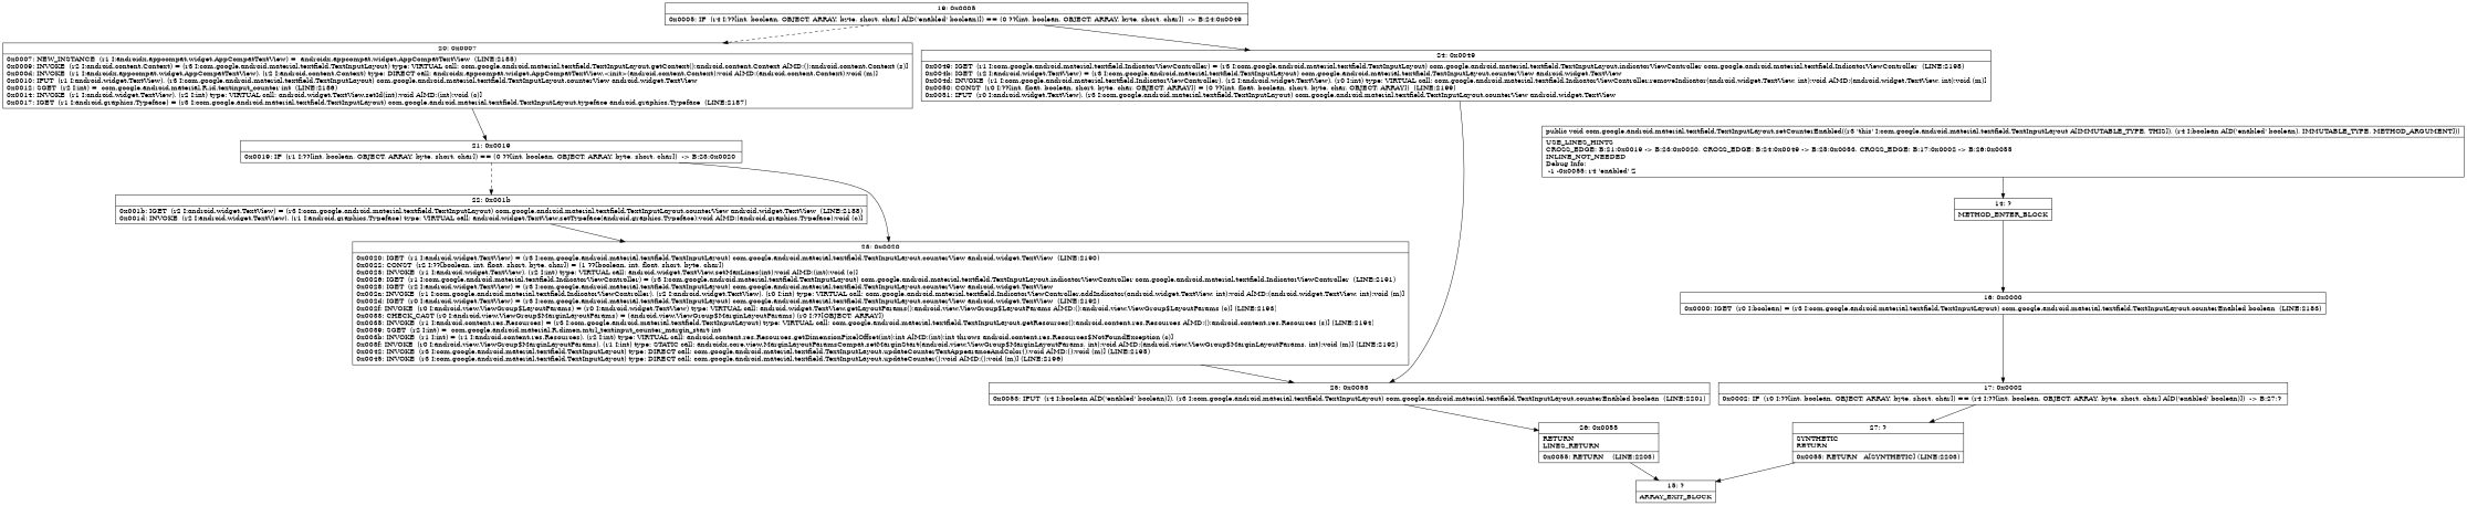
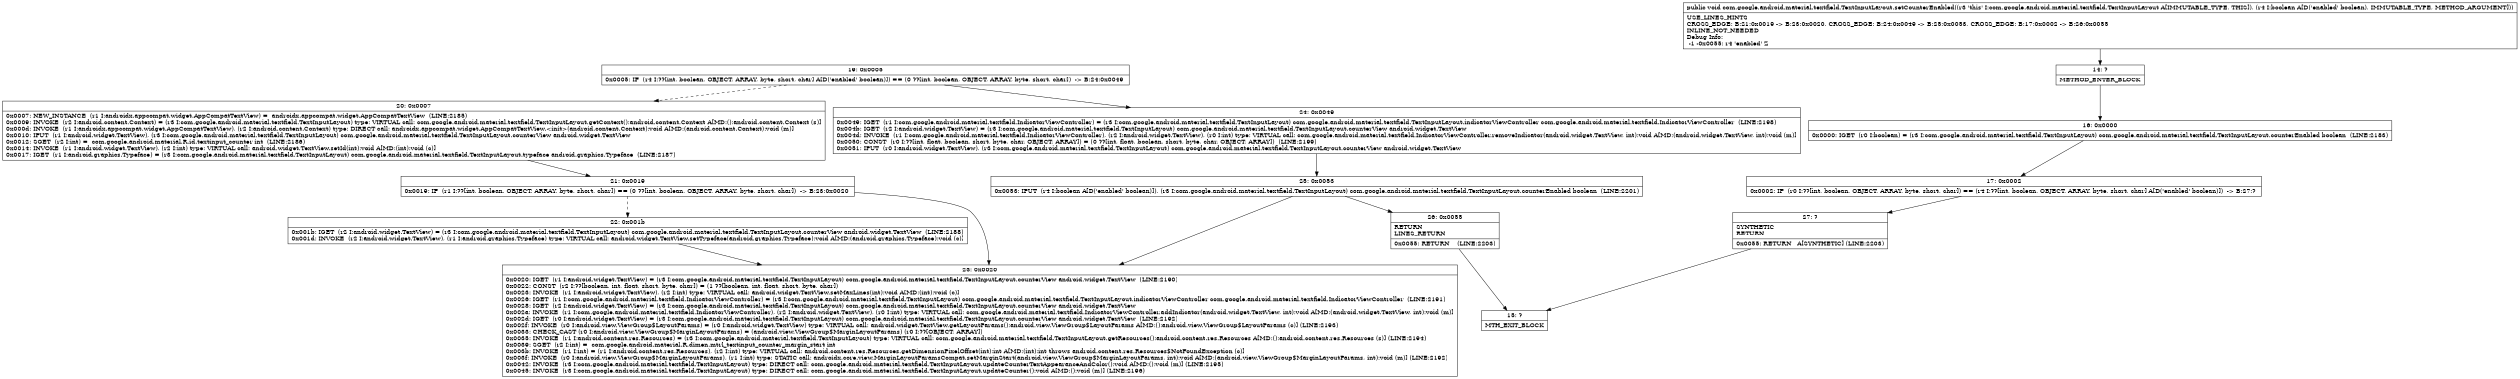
  digraph {
    node [shape=record]
    n1 [label="{14\:\ ?|METHOD_ENTER_BLOCK\l}"]
    n2 [label="{16\:\ 0x0000|0x0000: IGET  (r0 I:boolean) = (r3 I:com.google.android.material.textfield.TextInputLayout) com.google.android.material.textfield.TextInputLayout.counterEnabled boolean  (LINE:2183)\l}"]
    n3 [label="{17\:\ 0x0002|0x0002: IF  (r0 I:??[int, boolean, OBJECT, ARRAY, byte, short, char]) == (r4 I:??[int, boolean, OBJECT, ARRAY, byte, short, char] A[D('enabled' boolean)])  \-\> B:27:? \l}"]
    n4 [label="{27\:\ ?|SYNTHETIC\lRETURN\l|0x0055: RETURN   A[SYNTHETIC] (LINE:2203)\l}"]
-   n5 [label="{15\:\ ?|ARRAY_EXIT_BLOCK\l}"]
+   n5 [label="{15\:\ ?|MTH_EXIT_BLOCK\l}"]
    n6 [label="{19\:\ 0x0005|0x0005: IF  (r4 I:??[int, boolean, OBJECT, ARRAY, byte, short, char] A[D('enabled' boolean)]) == (0 ??[int, boolean, OBJECT, ARRAY, byte, short, char])  \-\> B:24:0x0049 \l}"]
    n7 [label="{20\:\ 0x0007|0x0007: NEW_INSTANCE  (r1 I:androidx.appcompat.widget.AppCompatTextView) =  androidx.appcompat.widget.AppCompatTextView  (LINE:2185)\l0x0009: INVOKE  (r2 I:android.content.Context) = (r3 I:com.google.android.material.textfield.TextInputLayout) type: VIRTUAL call: com.google.android.material.textfield.TextInputLayout.getContext():android.content.Context A[MD:():android.content.Context (s)]\l0x000d: INVOKE  (r1 I:androidx.appcompat.widget.AppCompatTextView), (r2 I:android.content.Context) type: DIRECT call: androidx.appcompat.widget.AppCompatTextView.\<init\>(android.content.Context):void A[MD:(android.content.Context):void (m)]\l0x0010: IPUT  (r1 I:android.widget.TextView), (r3 I:com.google.android.material.textfield.TextInputLayout) com.google.android.material.textfield.TextInputLayout.counterView android.widget.TextView \l0x0012: SGET  (r2 I:int) =  com.google.android.material.R.id.textinput_counter int  (LINE:2186)\l0x0014: INVOKE  (r1 I:android.widget.TextView), (r2 I:int) type: VIRTUAL call: android.widget.TextView.setId(int):void A[MD:(int):void (c)]\l0x0017: IGET  (r1 I:android.graphics.Typeface) = (r3 I:com.google.android.material.textfield.TextInputLayout) com.google.android.material.textfield.TextInputLayout.typeface android.graphics.Typeface  (LINE:2187)\l}"]
    n8 [label="{24\:\ 0x0049|0x0049: IGET  (r1 I:com.google.android.material.textfield.IndicatorViewController) = (r3 I:com.google.android.material.textfield.TextInputLayout) com.google.android.material.textfield.TextInputLayout.indicatorViewController com.google.android.material.textfield.IndicatorViewController  (LINE:2198)\l0x004b: IGET  (r2 I:android.widget.TextView) = (r3 I:com.google.android.material.textfield.TextInputLayout) com.google.android.material.textfield.TextInputLayout.counterView android.widget.TextView \l0x004d: INVOKE  (r1 I:com.google.android.material.textfield.IndicatorViewController), (r2 I:android.widget.TextView), (r0 I:int) type: VIRTUAL call: com.google.android.material.textfield.IndicatorViewController.removeIndicator(android.widget.TextView, int):void A[MD:(android.widget.TextView, int):void (m)]\l0x0050: CONST  (r0 I:??[int, float, boolean, short, byte, char, OBJECT, ARRAY]) = (0 ??[int, float, boolean, short, byte, char, OBJECT, ARRAY])  (LINE:2199)\l0x0051: IPUT  (r0 I:android.widget.TextView), (r3 I:com.google.android.material.textfield.TextInputLayout) com.google.android.material.textfield.TextInputLayout.counterView android.widget.TextView \l}"]
    n9 [label="{21\:\ 0x0019|0x0019: IF  (r1 I:??[int, boolean, OBJECT, ARRAY, byte, short, char]) == (0 ??[int, boolean, OBJECT, ARRAY, byte, short, char])  \-\> B:23:0x0020 \l}"]
    n10 [label="{25\:\ 0x0053|0x0053: IPUT  (r4 I:boolean A[D('enabled' boolean)]), (r3 I:com.google.android.material.textfield.TextInputLayout) com.google.android.material.textfield.TextInputLayout.counterEnabled boolean  (LINE:2201)\l}"]
    n11 [label="{22\:\ 0x001b|0x001b: IGET  (r2 I:android.widget.TextView) = (r3 I:com.google.android.material.textfield.TextInputLayout) com.google.android.material.textfield.TextInputLayout.counterView android.widget.TextView  (LINE:2188)\l0x001d: INVOKE  (r2 I:android.widget.TextView), (r1 I:android.graphics.Typeface) type: VIRTUAL call: android.widget.TextView.setTypeface(android.graphics.Typeface):void A[MD:(android.graphics.Typeface):void (c)]\l}"]
    n12 [label="{23\:\ 0x0020|0x0020: IGET  (r1 I:android.widget.TextView) = (r3 I:com.google.android.material.textfield.TextInputLayout) com.google.android.material.textfield.TextInputLayout.counterView android.widget.TextView  (LINE:2190)\l0x0022: CONST  (r2 I:??[boolean, int, float, short, byte, char]) = (1 ??[boolean, int, float, short, byte, char]) \l0x0023: INVOKE  (r1 I:android.widget.TextView), (r2 I:int) type: VIRTUAL call: android.widget.TextView.setMaxLines(int):void A[MD:(int):void (c)]\l0x0026: IGET  (r1 I:com.google.android.material.textfield.IndicatorViewController) = (r3 I:com.google.android.material.textfield.TextInputLayout) com.google.android.material.textfield.TextInputLayout.indicatorViewController com.google.android.material.textfield.IndicatorViewController  (LINE:2191)\l0x0028: IGET  (r2 I:android.widget.TextView) = (r3 I:com.google.android.material.textfield.TextInputLayout) com.google.android.material.textfield.TextInputLayout.counterView android.widget.TextView \l0x002a: INVOKE  (r1 I:com.google.android.material.textfield.IndicatorViewController), (r2 I:android.widget.TextView), (r0 I:int) type: VIRTUAL call: com.google.android.material.textfield.IndicatorViewController.addIndicator(android.widget.TextView, int):void A[MD:(android.widget.TextView, int):void (m)]\l0x002d: IGET  (r0 I:android.widget.TextView) = (r3 I:com.google.android.material.textfield.TextInputLayout) com.google.android.material.textfield.TextInputLayout.counterView android.widget.TextView  (LINE:2192)\l0x002f: INVOKE  (r0 I:android.view.ViewGroup$LayoutParams) = (r0 I:android.widget.TextView) type: VIRTUAL call: android.widget.TextView.getLayoutParams():android.view.ViewGroup$LayoutParams A[MD:():android.view.ViewGroup$LayoutParams (c)] (LINE:2193)\l0x0033: CHECK_CAST (r0 I:android.view.ViewGroup$MarginLayoutParams) = (android.view.ViewGroup$MarginLayoutParams) (r0 I:??[OBJECT, ARRAY]) \l0x0035: INVOKE  (r1 I:android.content.res.Resources) = (r3 I:com.google.android.material.textfield.TextInputLayout) type: VIRTUAL call: com.google.android.material.textfield.TextInputLayout.getResources():android.content.res.Resources A[MD:():android.content.res.Resources (s)] (LINE:2194)\l0x0039: SGET  (r2 I:int) =  com.google.android.material.R.dimen.mtrl_textinput_counter_margin_start int \l0x003b: INVOKE  (r1 I:int) = (r1 I:android.content.res.Resources), (r2 I:int) type: VIRTUAL call: android.content.res.Resources.getDimensionPixelOffset(int):int A[MD:(int):int throws android.content.res.Resources$NotFoundException (c)]\l0x003f: INVOKE  (r0 I:android.view.ViewGroup$MarginLayoutParams), (r1 I:int) type: STATIC call: androidx.core.view.MarginLayoutParamsCompat.setMarginStart(android.view.ViewGroup$MarginLayoutParams, int):void A[MD:(android.view.ViewGroup$MarginLayoutParams, int):void (m)] (LINE:2192)\l0x0042: INVOKE  (r3 I:com.google.android.material.textfield.TextInputLayout) type: DIRECT call: com.google.android.material.textfield.TextInputLayout.updateCounterTextAppearanceAndColor():void A[MD:():void (m)] (LINE:2195)\l0x0045: INVOKE  (r3 I:com.google.android.material.textfield.TextInputLayout) type: DIRECT call: com.google.android.material.textfield.TextInputLayout.updateCounter():void A[MD:():void (m)] (LINE:2196)\l}"]
    n13 [label="{26\:\ 0x0055|RETURN\lLINES_RETURN\l|0x0055: RETURN    (LINE:2203)\l}"]
    n14 [label="{public void com.google.android.material.textfield.TextInputLayout.setCounterEnabled((r3 'this' I:com.google.android.material.textfield.TextInputLayout A[IMMUTABLE_TYPE, THIS]), (r4 I:boolean A[D('enabled' boolean), IMMUTABLE_TYPE, METHOD_ARGUMENT]))  | USE_LINES_HINTS\lCROSS_EDGE: B:21:0x0019 \-\> B:23:0x0020, CROSS_EDGE: B:24:0x0049 \-\> B:25:0x0053, CROSS_EDGE: B:17:0x0002 \-\> B:26:0x0055\lINLINE_NOT_NEEDED\lDebug Info:\l  \-1 \-0x0055: r4 'enabled' Z\l}"]
    n1 -> n2
    n2 -> n3
    n3 -> n4
    n4 -> n5
    n6 -> n7 [style=dashed]
    n6 -> n8
    n7 -> n9
    n8 -> n10
    n9 -> n11 [style=dashed]
    n9 -> n12
    n10 -> n13
    n11 -> n12
-   n12 -> n10
+   n10 -> n12
    n13 -> n5
    n14 -> n1
  }
